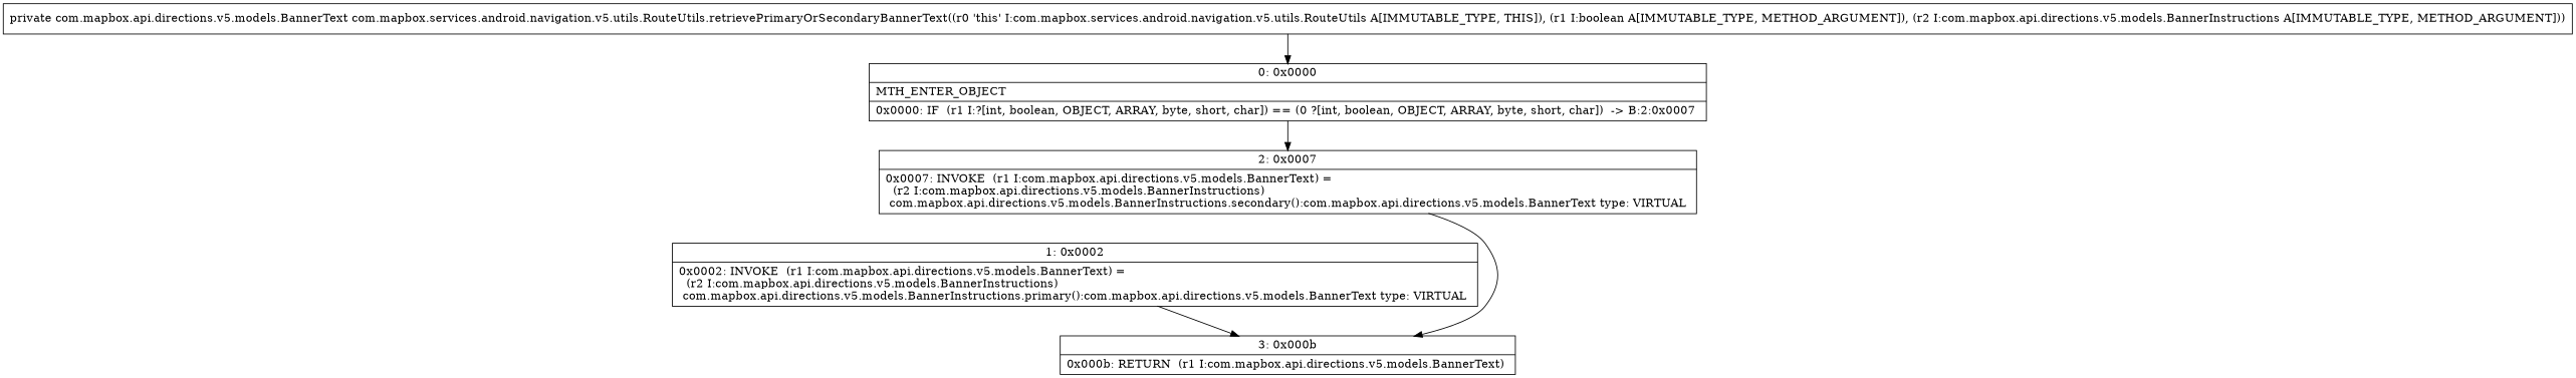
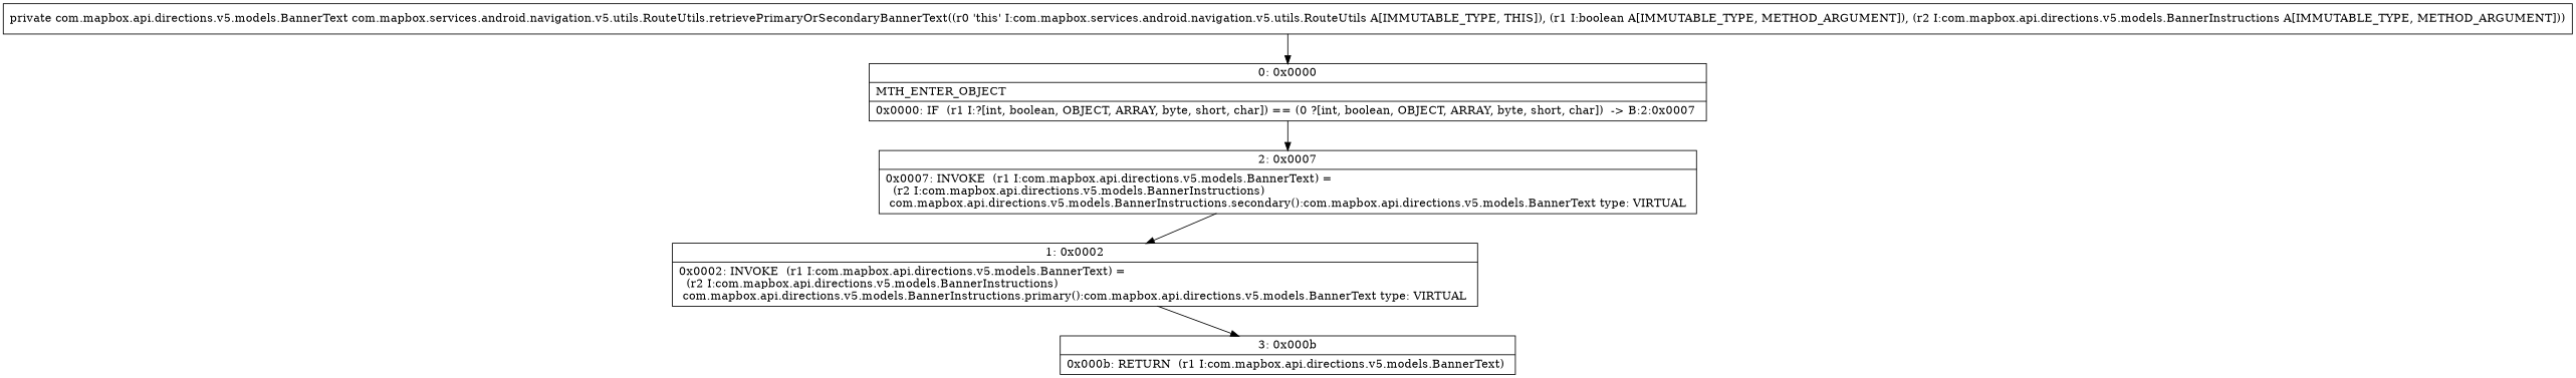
  digraph {
    node [shape=record]
    n1 [label="{0\:\ 0x0000|MTH_ENTER_OBJECT\l|0x0000: IF  (r1 I:?[int, boolean, OBJECT, ARRAY, byte, short, char]) == (0 ?[int, boolean, OBJECT, ARRAY, byte, short, char])  \-\> B:2:0x0007 \l}"]
    n2 [label="{2\:\ 0x0007|0x0007: INVOKE  (r1 I:com.mapbox.api.directions.v5.models.BannerText) = \l  (r2 I:com.mapbox.api.directions.v5.models.BannerInstructions)\l com.mapbox.api.directions.v5.models.BannerInstructions.secondary():com.mapbox.api.directions.v5.models.BannerText type: VIRTUAL \l}"]
    n3 [label="{1\:\ 0x0002|0x0002: INVOKE  (r1 I:com.mapbox.api.directions.v5.models.BannerText) = \l  (r2 I:com.mapbox.api.directions.v5.models.BannerInstructions)\l com.mapbox.api.directions.v5.models.BannerInstructions.primary():com.mapbox.api.directions.v5.models.BannerText type: VIRTUAL \l}"]
    n4 [label="{3\:\ 0x000b|0x000b: RETURN  (r1 I:com.mapbox.api.directions.v5.models.BannerText) \l}"]
    n5 [label="{private com.mapbox.api.directions.v5.models.BannerText com.mapbox.services.android.navigation.v5.utils.RouteUtils.retrievePrimaryOrSecondaryBannerText((r0 'this' I:com.mapbox.services.android.navigation.v5.utils.RouteUtils A[IMMUTABLE_TYPE, THIS]), (r1 I:boolean A[IMMUTABLE_TYPE, METHOD_ARGUMENT]), (r2 I:com.mapbox.api.directions.v5.models.BannerInstructions A[IMMUTABLE_TYPE, METHOD_ARGUMENT])) }"]
    n1 -> n2
-   n2 -> n4
+   n2 -> n3
    n3 -> n4
    n5 -> n1
  }
